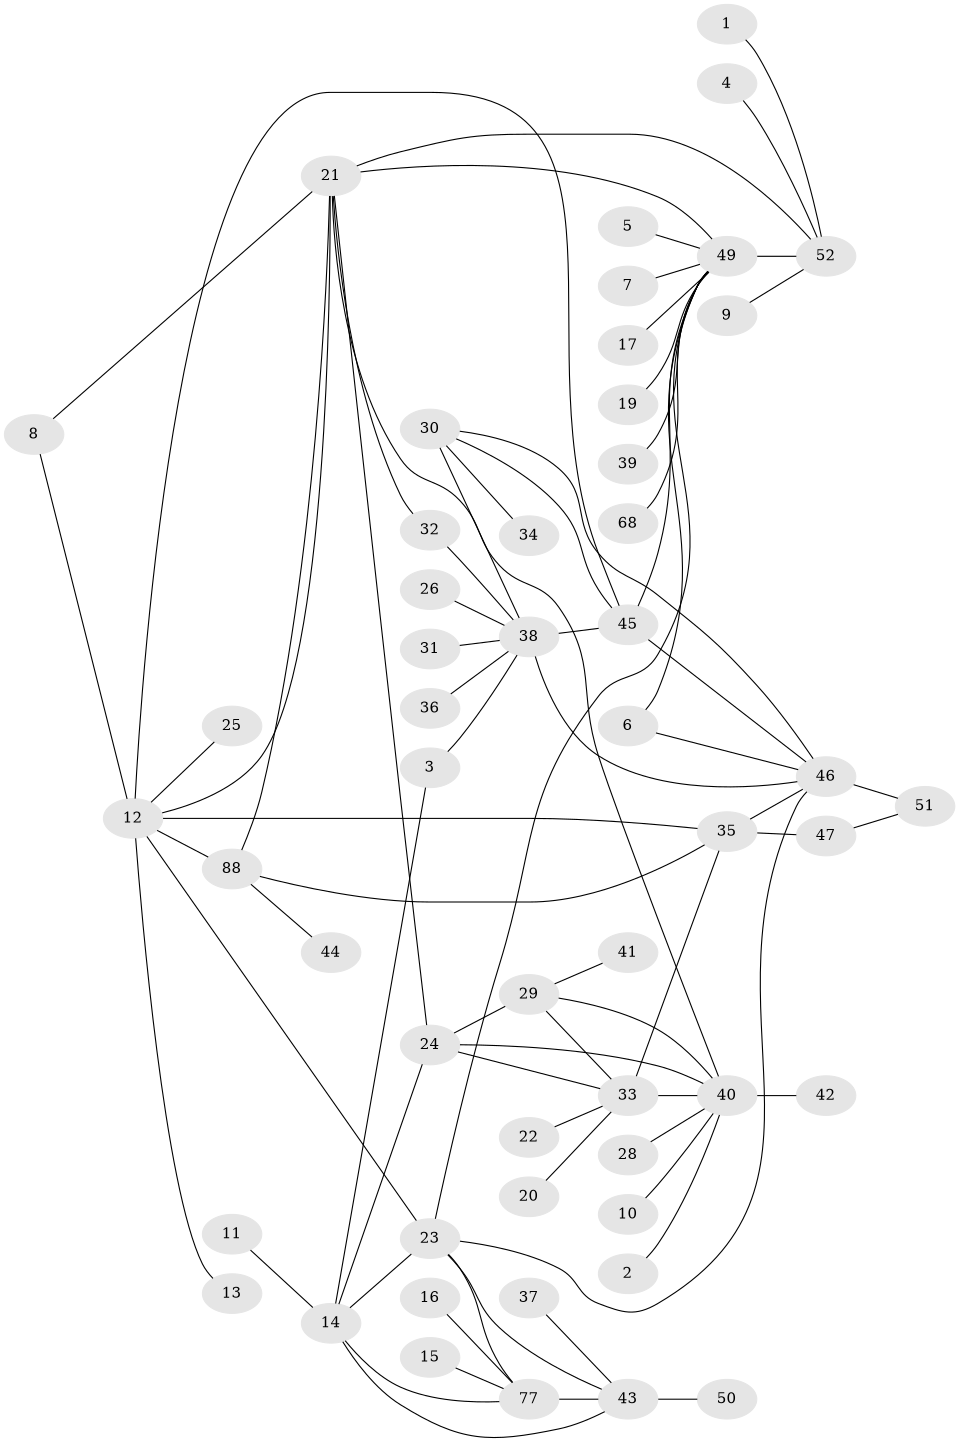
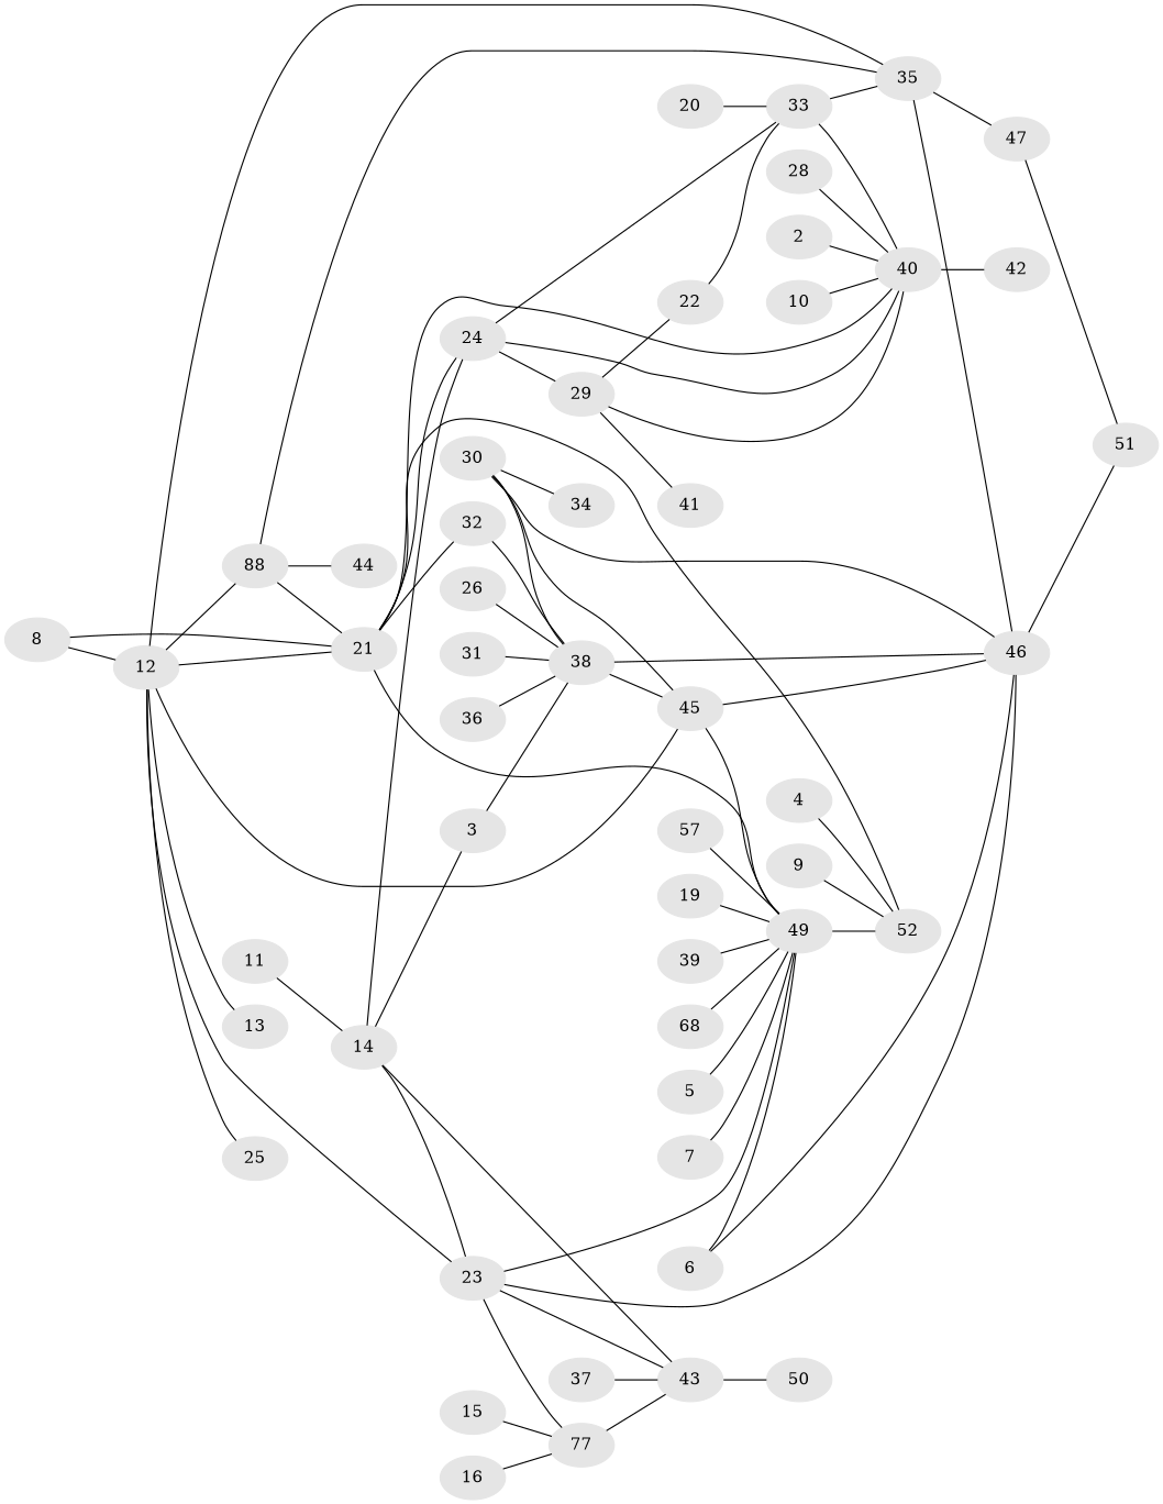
  graph {
    rankdir=LR
    node [color=gray90 style=filled]
    edge [weight=1.0]
-   1
    52
    2
    40
    42
    3
    38
    46
    45
    4
    5
    49
    6
    51
    7
    8
    12
    21
    13
    n20 [label=88]
    23
    25
    35
    24
    32
    9
    10
    11
    14
    n30 [label=77]
    43
    44
    47
    33
    29
    30
    34
    50
    15
    16
-   17
+   17 [label=57]
    19
    20
    22
    41
    26
    28
    31
    36
    37
    39
    n52 [label=68]
-   1 -- 52
    2 -- 40
    40 -- 42
    3 -- 38
    38 -- 46 [weight=3.0]
    38 -- 45 [weight=3.0]
    46 -- 51
    45 -- 46
    45 -- 49
    4 -- 52
    5 -- 49
    49 -- 52 [weight=4.0]
    6 -- 46
    6 -- 49
    7 -- 49
    8 -- 12
    8 -- 21
    12 -- 45
    12 -- 21
    12 -- 13
    12 -- n20 [weight=4.0]
    12 -- 23
    12 -- 25
    12 -- 35 [weight=4.0]
    21 -- 52
    21 -- 40
    21 -- 49 [weight=5.0]
    21 -- 24
    21 -- 32
    n20 -- 21
    n20 -- 35
    n20 -- 44
    23 -- 46
    23 -- 49 [weight=2.0]
    23 -- n30
    23 -- 43 [weight=3.0]
    35 -- 46
    35 -- 47
    24 -- 40 [weight=2.0]
    24 -- 33 [weight=2.0]
    24 -- 29
    32 -- 38
    9 -- 52
    10 -- 40
    11 -- 14
    14 -- 3
    14 -- 23
    14 -- 24
-   14 -- n30
    14 -- 43 [weight=3.0]
    n30 -- 43 [weight=3.0]
    43 -- 50
    47 -- 51
    33 -- 40 [weight=4.0]
    33 -- 35 [weight=3.0]
    29 -- 40 [weight=2.0]
-   29 -- 33 [weight=2.0]
+   29 -- 22 [weight=2.0]
    29 -- 41
    30 -- 38 [weight=3.0]
    30 -- 46
    30 -- 45
    30 -- 34
    15 -- n30
    16 -- n30
    17 -- 49
    19 -- 49
    20 -- 33
    22 -- 33
    26 -- 38
    28 -- 40
    31 -- 38
    36 -- 38
    37 -- 43
    39 -- 49
    n52 -- 49
  }
